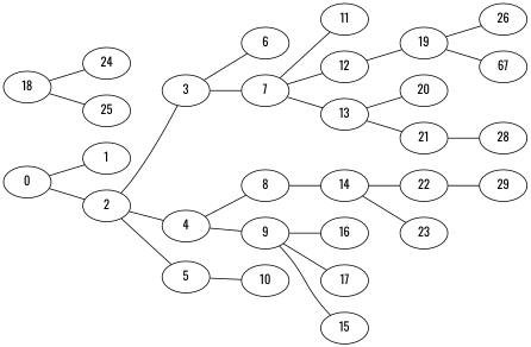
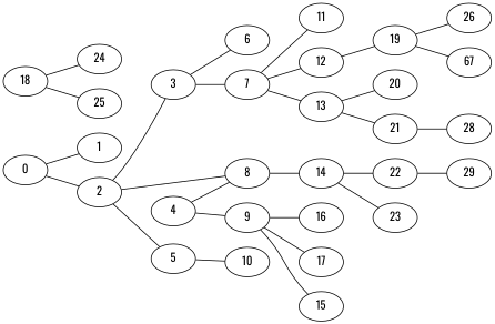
  graph {
    fontname=Oswald
    rankdir=LR
    node [fontname=Oswald]
    edge [fontname=Oswald]
    0
    1
    2
    3
    4
    5
    6
    7
    8
    9
    10
    11
    12
    13
    14
    16
    17
    15
    19
    20
    21
    22
    23
    18
    24
    25
    26
    n28 [label=67]
    28
    29
    0 -- 1
    0 -- 2
    2 -- 3
-   2 -- 4
+   2 -- 8
    2 -- 5
    3 -- 6
    3 -- 7
    4 -- 8
    4 -- 9
    5 -- 10
    7 -- 11
    7 -- 12
    7 -- 13
    8 -- 14
    9 -- 16
    9 -- 17
    9 -- 15
    12 -- 19
    13 -- 20
    13 -- 21
    14 -- 22
    14 -- 23
    19 -- 26
    19 -- n28
    21 -- 28
    22 -- 29
    18 -- 24
    18 -- 25
  }
